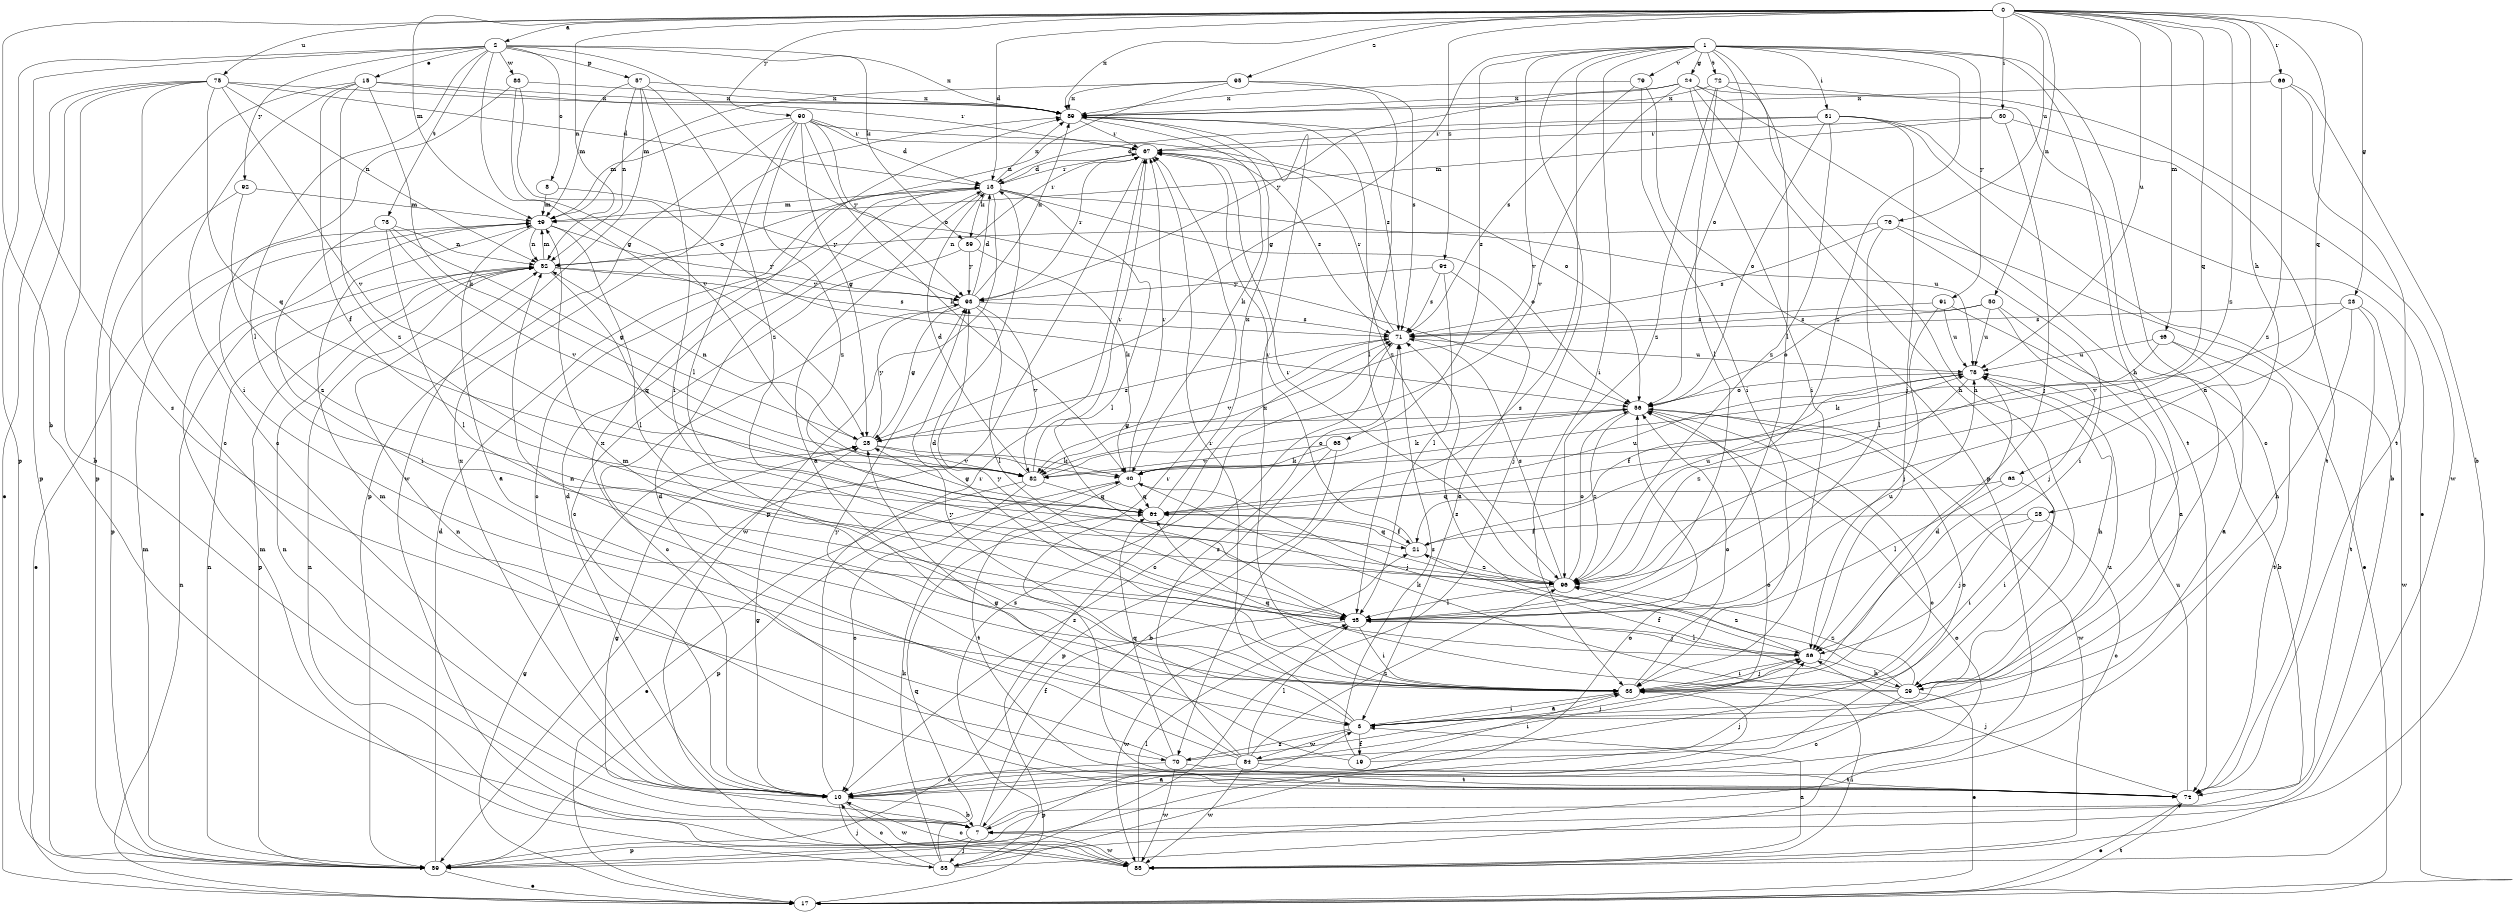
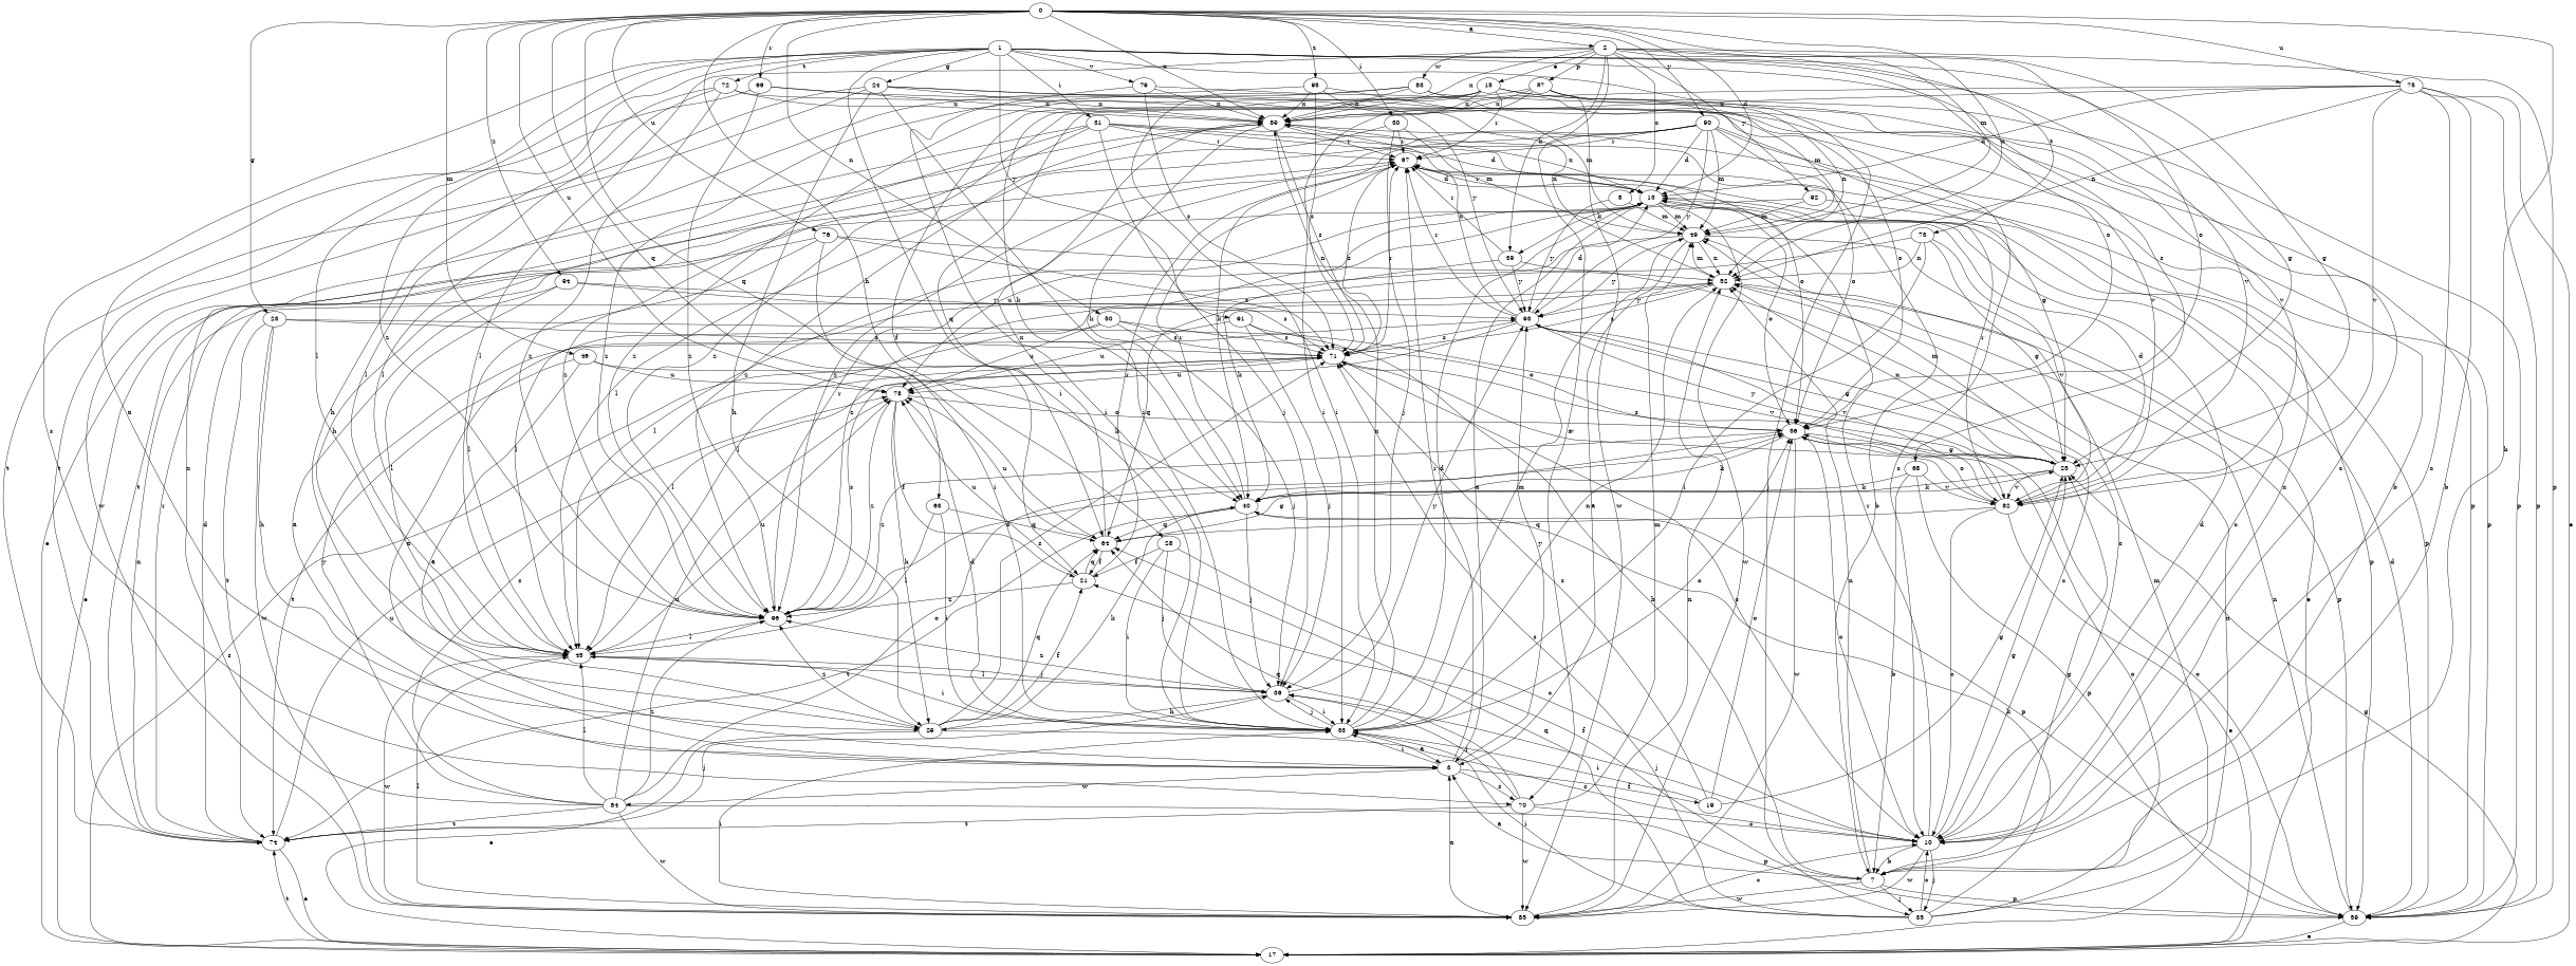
  strict digraph {
    0
    2
    7
    13
    23
    28
    30
    46
    49
    50
    52
    63
    64
    66
    75
    76
    78
    89
    90
    94
    95
    25
    45
    56
    70
    8
    15
    39
    57
    59
    73
    83
    92
    3
    35
    21
    85
    67
    10
    29
    82
    71
    74
    33
    36
    40
    93
    17
    96
    1
    24
    31
    68
    72
    79
    91
    19
    84
    0 -> 2 [label=a]
    0 -> 7 [label=b]
    0 -> 13 [label=d]
    0 -> 23 [label=g]
    0 -> 28 [label=h]
    0 -> 30 [label=i]
    0 -> 46 [label=m]
    0 -> 49 [label=m]
    0 -> 50 [label=n]
    0 -> 52 [label=n]
    0 -> 63 [label=q]
    0 -> 64 [label=q]
    0 -> 66 [label=r]
    0 -> 75 [label=u]
    0 -> 76 [label=u]
    0 -> 78 [label=u]
    0 -> 89 [label=x]
    0 -> 90 [label=y]
    0 -> 94 [label=z]
    0 -> 95 [label=z]
    2 -> 89 [label=x]
    2 -> 25 [label=g]
    2 -> 45 [label=l]
    2 -> 56 [label=o]
    2 -> 70 [label=s]
    2 -> 8 [label=c]
    2 -> 15 [label=e]
    2 -> 39 [label=k]
    2 -> 57 [label=p]
    2 -> 59 [label=p]
    2 -> 73 [label=t]
    2 -> 83 [label=w]
    2 -> 92 [label=y]
    7 -> 52 [label=n]
    7 -> 25 [label=g]
    7 -> 59 [label=p]
    7 -> 3 [label=a]
    7 -> 35 [label=j]
    7 -> 21 [label=f]
    7 -> 85 [label=w]
    13 -> 49 [label=m]
    13 -> 78 [label=u]
    13 -> 89 [label=x]
    13 -> 45 [label=l]
    13 -> 56 [label=o]
    13 -> 39 [label=k]
    13 -> 3 [label=a]
    13 -> 85 [label=w]
    13 -> 67 [label=r]
    13 -> 10 [label=c]
    23 -> 85 [label=w]
    23 -> 29 [label=h]
    23 -> 82 [label=v]
    23 -> 71 [label=s]
    23 -> 74 [label=t]
    28 -> 21 [label=f]
    28 -> 10 [label=c]
    28 -> 33 [label=i]
    28 -> 36 [label=j]
    30 -> 49 [label=m]
    30 -> 67 [label=r]
    30 -> 74 [label=t]
    30 -> 36 [label=j]
    46 -> 78 [label=u]
    46 -> 3 [label=a]
    46 -> 74 [label=t]
    46 -> 40 [label=k]
    49 -> 52 [label=n]
    49 -> 45 [label=l]
    49 -> 3 [label=a]
    49 -> 93 [label=y]
    49 -> 17 [label=e]
    50 -> 78 [label=u]
    50 -> 56 [label=o]
    50 -> 3 [label=a]
    50 -> 71 [label=s]
    50 -> 36 [label=j]
    52 -> 49 [label=m]
    52 -> 64 [label=q]
    52 -> 59 [label=p]
    52 -> 71 [label=s]
    52 -> 93 [label=y]
    63 -> 64 [label=q]
    63 -> 45 [label=l]
    63 -> 33 [label=i]
    64 -> 78 [label=u]
    64 -> 89 [label=x]
    64 -> 25 [label=g]
    64 -> 21 [label=f]
    66 -> 7 [label=b]
    66 -> 89 [label=x]
    66 -> 74 [label=t]
    66 -> 96 [label=z]
    75 -> 7 [label=b]
    75 -> 13 [label=d]
    75 -> 52 [label=n]
    75 -> 64 [label=q]
    75 -> 89 [label=x]
    75 -> 59 [label=p]
    75 -> 10 [label=c]
    75 -> 82 [label=v]
    75 -> 17 [label=e]
    76 -> 52 [label=n]
    76 -> 45 [label=l]
    76 -> 71 [label=s]
    76 -> 33 [label=i]
    76 -> 17 [label=e]
    78 -> 56 [label=o]
    78 -> 21 [label=f]
    78 -> 29 [label=h]
    78 -> 96 [label=z]
    89 -> 67 [label=r]
    89 -> 71 [label=s]
    89 -> 40 [label=k]
    89 -> 96 [label=z]
    90 -> 13 [label=d]
    90 -> 49 [label=m]
    90 -> 25 [label=g]
    90 -> 45 [label=l]
    90 -> 56 [label=o]
    90 -> 59 [label=p]
    90 -> 67 [label=r]
    90 -> 40 [label=k]
    90 -> 93 [label=y]
    90 -> 96 [label=z]
    94 -> 45 [label=l]
    94 -> 3 [label=a]
    94 -> 71 [label=s]
    94 -> 93 [label=y]
    95 -> 49 [label=m]
    95 -> 52 [label=n]
    95 -> 89 [label=x]
    95 -> 45 [label=l]
    95 -> 71 [label=s]
    25 -> 52 [label=n]
    25 -> 82 [label=v]
    25 -> 71 [label=s]
    25 -> 40 [label=k]
    25 -> 93 [label=y]
    45 -> 78 [label=u]
    45 -> 85 [label=w]
    45 -> 33 [label=i]
    45 -> 36 [label=j]
    56 -> 25 [label=g]
    56 -> 85 [label=w]
    56 -> 10 [label=c]
    56 -> 40 [label=k]
    56 -> 96 [label=z]
    70 -> 49 [label=m]
    70 -> 64 [label=q]
    70 -> 85 [label=w]
    70 -> 10 [label=c]
    70 -> 74 [label=t]
    70 -> 36 [label=j]
    8 -> 49 [label=m]
    8 -> 93 [label=y]
    15 -> 89 [label=x]
    15 -> 59 [label=p]
    15 -> 21 [label=f]
    15 -> 67 [label=r]
    15 -> 10 [label=c]
    15 -> 40 [label=k]
    15 -> 96 [label=z]
    39 -> 67 [label=r]
    39 -> 10 [label=c]
    39 -> 40 [label=k]
    39 -> 93 [label=y]
    57 -> 49 [label=m]
    57 -> 52 [label=n]
    57 -> 89 [label=x]
    57 -> 85 [label=w]
    57 -> 33 [label=i]
    57 -> 96 [label=z]
    59 -> 13 [label=d]
-   59 -> 49 [label=m]
+   25 -> 49 [label=m]
    59 -> 52 [label=n]
    59 -> 56 [label=o]
    59 -> 17 [label=e]
    73 -> 52 [label=n]
    73 -> 25 [label=g]
    73 -> 45 [label=l]
    73 -> 82 [label=v]
    73 -> 33 [label=i]
    83 -> 89 [label=x]
    83 -> 56 [label=o]
    83 -> 82 [label=v]
    83 -> 33 [label=i]
-   0 -> 96 [label=z]
+   83 -> 96 [label=z]
    92 -> 49 [label=m]
    92 -> 59 [label=p]
    92 -> 96 [label=z]
    3 -> 70 [label=s]
    3 -> 67 [label=r]
    3 -> 33 [label=i]
    3 -> 93 [label=y]
    3 -> 19 [label=f]
    3 -> 84 [label=w]
    35 -> 49 [label=m]
    35 -> 64 [label=q]
    35 -> 56 [label=o]
    35 -> 10 [label=c]
    35 -> 71 [label=s]
    35 -> 33 [label=i]
    35 -> 40 [label=k]
    21 -> 64 [label=q]
    21 -> 78 [label=u]
    21 -> 67 [label=r]
    21 -> 96 [label=z]
    85 -> 52 [label=n]
    85 -> 45 [label=l]
    85 -> 3 [label=a]
    85 -> 10 [label=c]
    85 -> 33 [label=i]
    67 -> 13 [label=d]
    67 -> 59 [label=p]
    67 -> 71 [label=s]
    10 -> 7 [label=b]
    10 -> 13 [label=d]
    10 -> 89 [label=x]
    10 -> 25 [label=g]
    10 -> 35 [label=j]
    10 -> 85 [label=w]
    10 -> 67 [label=r]
    10 -> 36 [label=j]
    29 -> 64 [label=q]
    29 -> 21 [label=f]
    29 -> 10 [label=c]
    29 -> 71 [label=s]
    29 -> 40 [label=k]
    29 -> 17 [label=e]
    29 -> 96 [label=z]
    82 -> 13 [label=d]
    82 -> 64 [label=q]
    82 -> 56 [label=o]
    82 -> 67 [label=r]
    82 -> 10 [label=c]
    82 -> 17 [label=e]
    71 -> 78 [label=u]
    71 -> 67 [label=r]
    71 -> 10 [label=c]
    71 -> 82 [label=v]
    74 -> 13 [label=d]
    74 -> 52 [label=n]
    74 -> 78 [label=u]
    74 -> 67 [label=r]
    74 -> 36 [label=j]
    74 -> 17 [label=e]
    33 -> 13 [label=d]
    33 -> 49 [label=m]
    33 -> 52 [label=n]
    33 -> 78 [label=d]
    33 -> 89 [label=x]
    33 -> 56 [label=o]
    33 -> 3 [label=a]
    33 -> 36 [label=j]
    36 -> 45 [label=l]
    36 -> 29 [label=h]
    36 -> 33 [label=i]
    36 -> 93 [label=y]
    36 -> 96 [label=z]
    40 -> 64 [label=q]
    40 -> 59 [label=p]
    40 -> 67 [label=r]
    40 -> 74 [label=t]
    40 -> 36 [label=j]
    93 -> 13 [label=d]
    93 -> 89 [label=x]
    93 -> 25 [label=g]
    93 -> 45 [label=l]
    93 -> 67 [label=r]
    93 -> 10 [label=c]
    93 -> 82 [label=v]
    93 -> 71 [label=s]
    17 -> 52 [label=n]
    17 -> 25 [label=g]
    17 -> 71 [label=s]
    17 -> 74 [label=t]
    96 -> 45 [label=l]
    96 -> 56 [label=o]
    96 -> 67 [label=r]
    96 -> 71 [label=s]
    1 -> 25 [label=g]
    1 -> 45 [label=l]
    1 -> 56 [label=o]
    1 -> 70 [label=s]
    1 -> 3 [label=a]
    1 -> 35 [label=j]
-   1 -> 29 [label=h]
+   31 -> 29 [label=h]
    1 -> 82 [label=v]
    1 -> 33 [label=i]
    1 -> 96 [label=z]
    1 -> 24 [label=g]
    1 -> 31 [label=i]
    1 -> 68 [label=s]
    1 -> 72 [label=t]
    1 -> 79 [label=v]
    1 -> 91 [label=y]
    24 -> 89 [label=x]
    24 -> 85 [label=w]
    24 -> 29 [label=h]
    24 -> 82 [label=v]
    24 -> 74 [label=t]
    24 -> 33 [label=i]
    24 -> 93 [label=y]
    31 -> 7 [label=b]
    31 -> 13 [label=d]
    31 -> 56 [label=o]
    31 -> 67 [label=r]
    31 -> 36 [label=j]
    31 -> 17 [label=e]
    31 -> 96 [label=z]
    68 -> 7 [label=b]
    68 -> 59 [label=p]
    68 -> 82 [label=v]
    68 -> 40 [label=k]
    72 -> 89 [label=x]
    72 -> 45 [label=l]
    72 -> 10 [label=c]
    72 -> 29 [label=h]
    72 -> 96 [label=z]
    79 -> 89 [label=x]
    79 -> 59 [label=p]
    79 -> 71 [label=s]
    79 -> 33 [label=i]
    91 -> 7 [label=b]
    91 -> 78 [label=u]
    91 -> 71 [label=s]
    91 -> 36 [label=j]
    19 -> 25 [label=g]
    19 -> 56 [label=o]
    19 -> 71 [label=s]
    19 -> 33 [label=i]
    84 -> 78 [label=u]
    84 -> 89 [label=x]
    84 -> 45 [label=l]
    84 -> 56 [label=o]
    84 -> 59 [label=p]
    84 -> 85 [label=w]
    84 -> 71 [label=s]
    84 -> 74 [label=t]
    84 -> 93 [label=y]
    84 -> 96 [label=z]
  }
